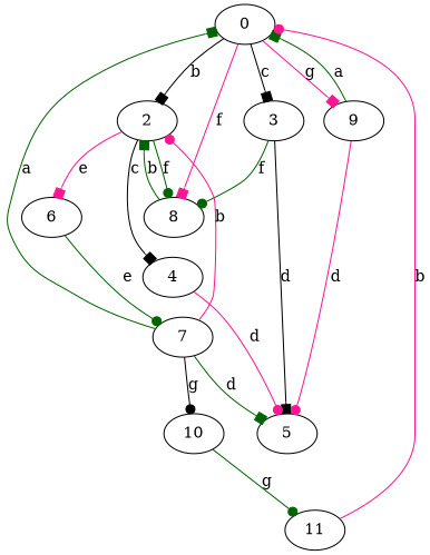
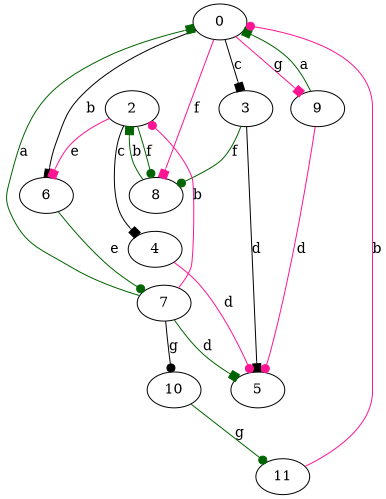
  strict digraph {
    edge [arrowhead=box color=darkgreen]
    0
    2
    3
    8
    9
    4
    6
    5
    7
    10
    11
-   0 -> 2 [color=black label=b]
+   0 -> 6 [color=black label=b]
    0 -> 3 [color=black label=c]
    0 -> 8 [color=deeppink label=f]
    0 -> 9 [color=deeppink label=g]
    2 -> 8 [arrowhead=dot label=f]
    2 -> 4 [color=black label=c]
    2 -> 6 [color=deeppink label=e]
    3 -> 8 [arrowhead=dot label=f]
    3 -> 5 [color=black label=d]
    8 -> 2 [label=b]
    9 -> 0 [label=a]
    9 -> 5 [arrowhead=dot color=deeppink label=d]
    4 -> 5 [arrowhead=dot color=deeppink label=d]
    6 -> 7 [arrowhead=dot label=e]
    7 -> 0 [label=a]
    7 -> 2 [arrowhead=dot color=deeppink label=b]
    7 -> 5 [label=d]
    7 -> 10 [arrowhead=dot color=black label=g]
    10 -> 11 [arrowhead=dot label=g]
    11 -> 0 [arrowhead=dot color=deeppink label=b]
  }
